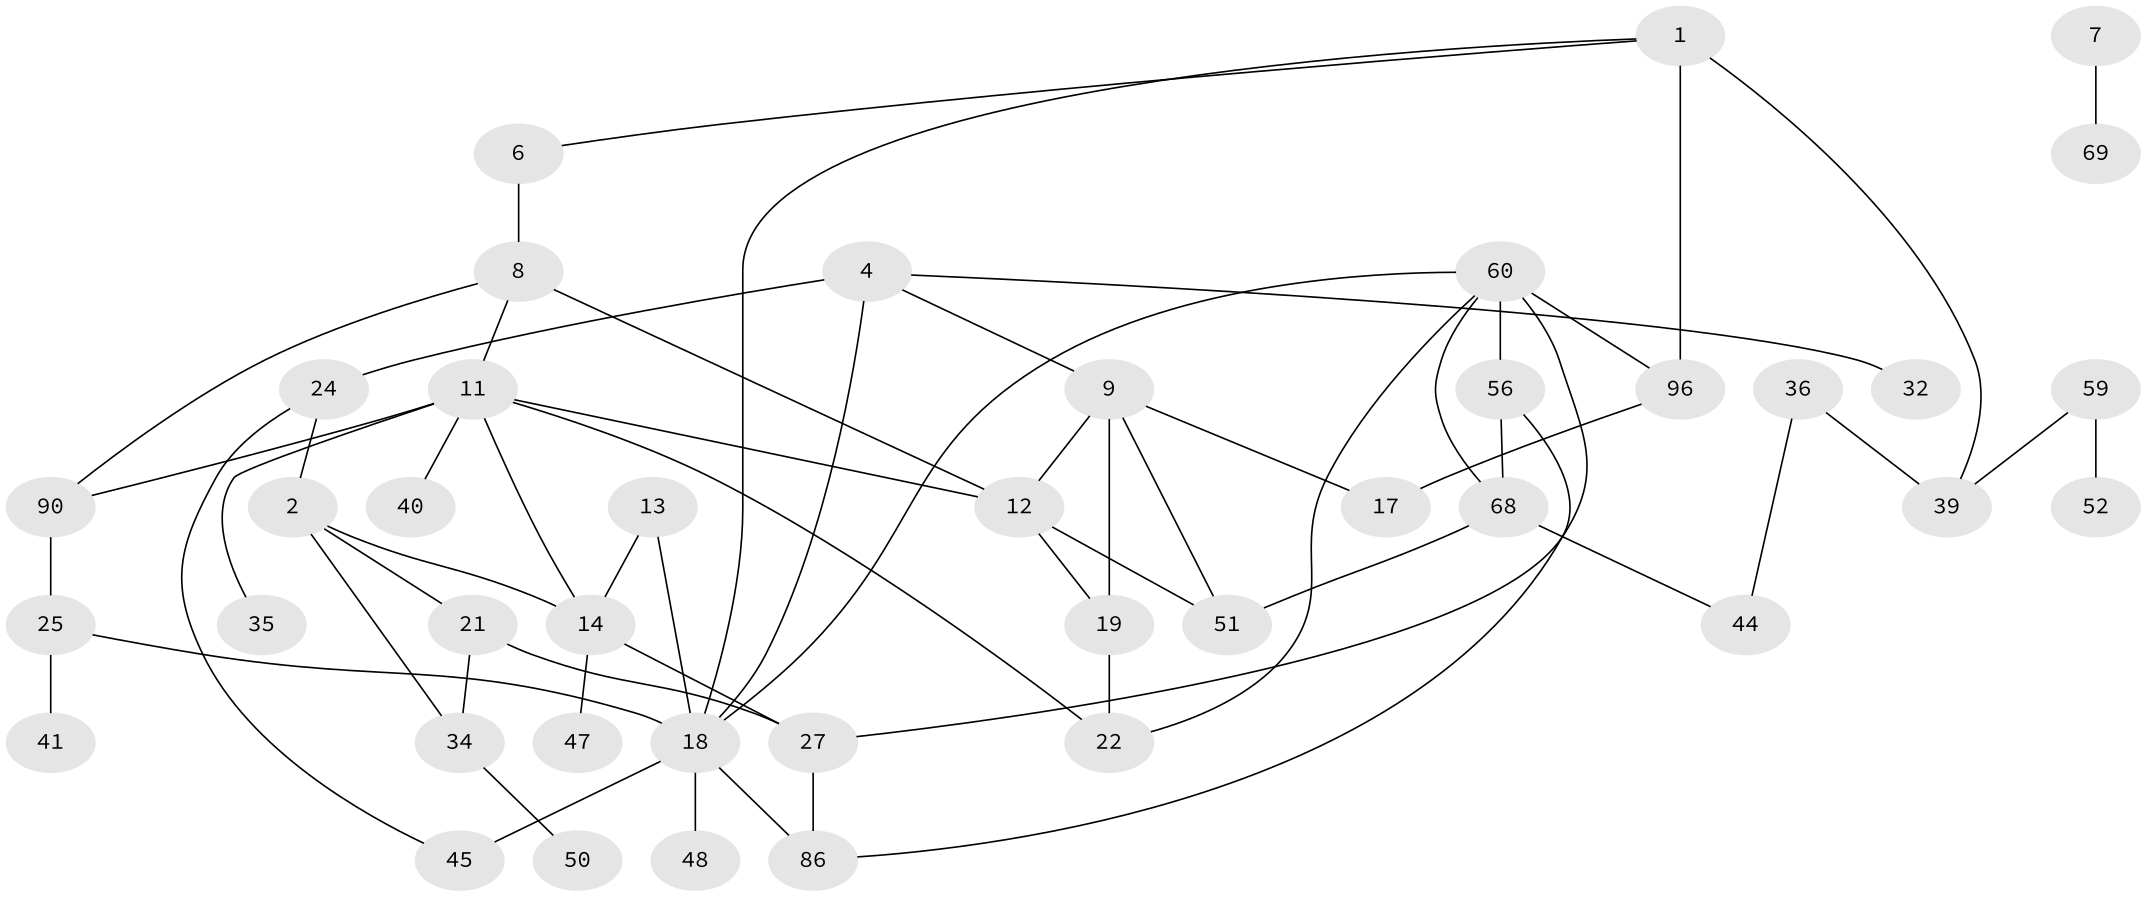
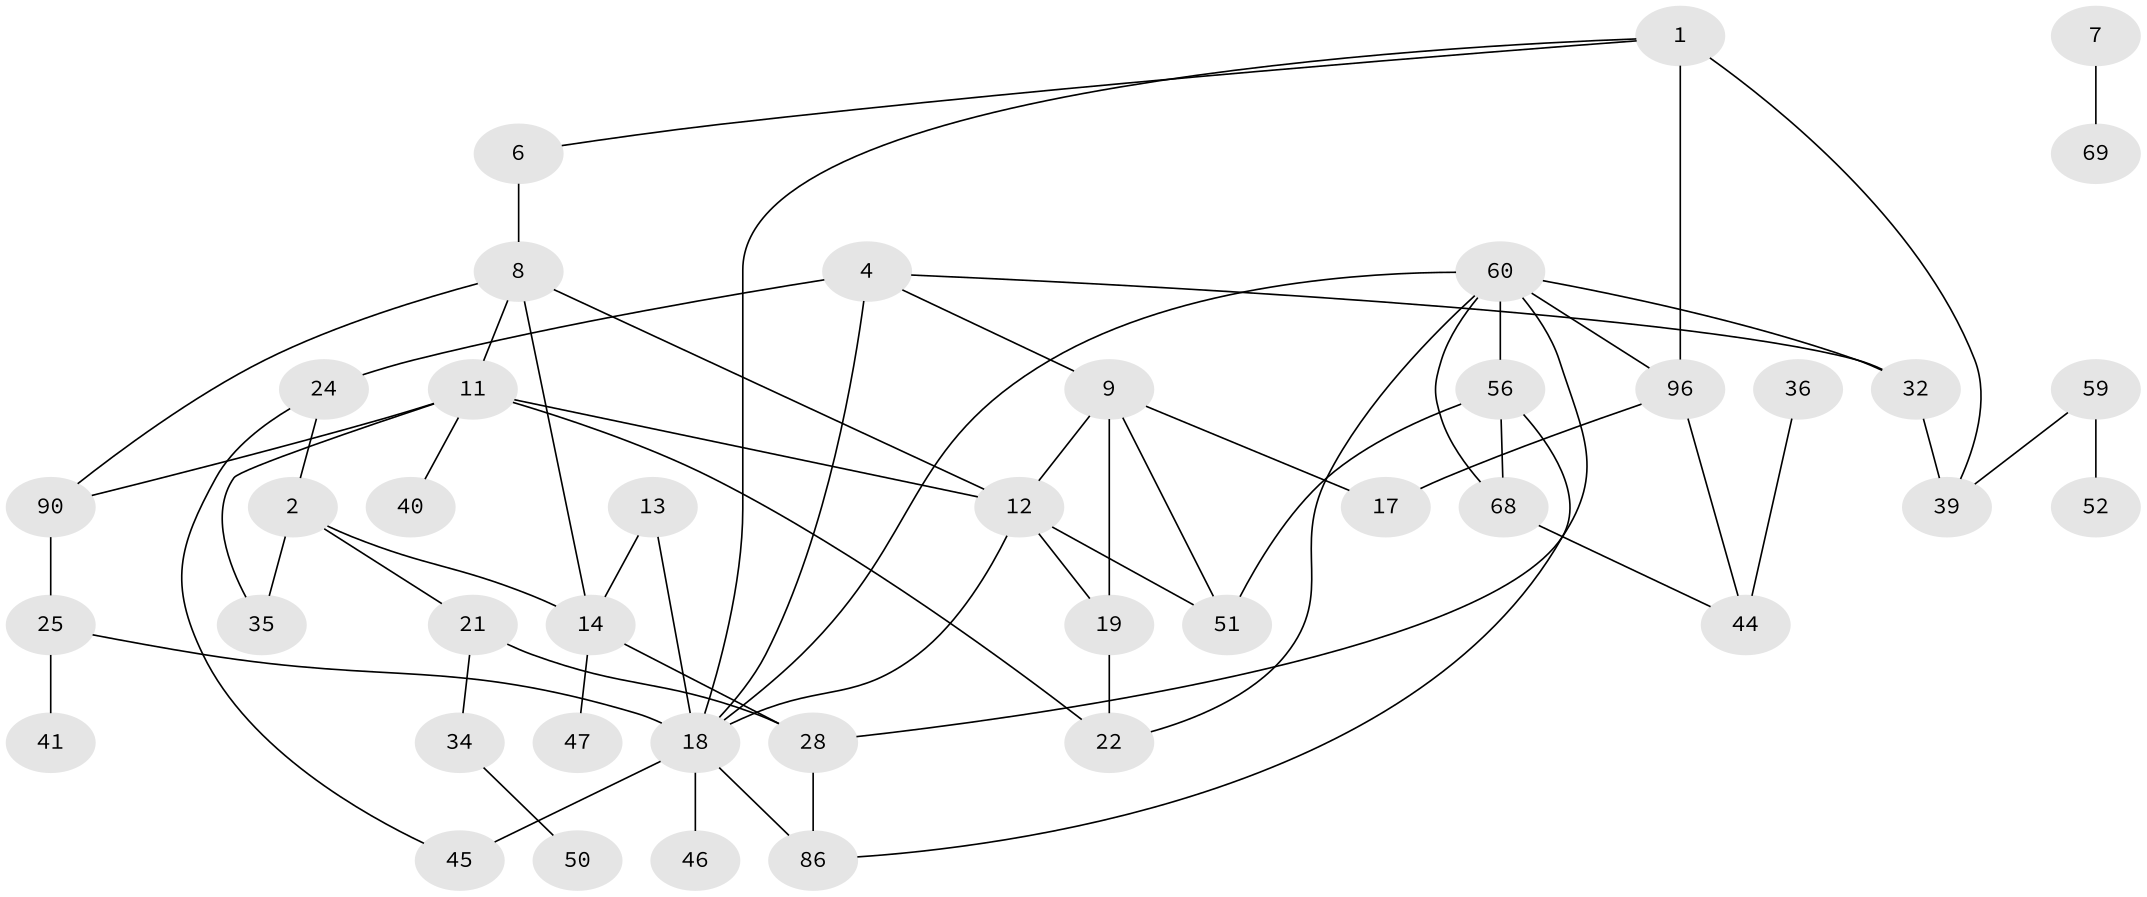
  graph {
    fontname="Source Code Pro"
    node [color=gray90 fontname="Source Code Pro" style=filled]
    edge [fontname="Source Code Pro" weight=1.0]
    1
    6
    n3 [label=96]
    18
    n5 [label=39]
    8
    17
    44
    n9 [label=86]
    45
-   48
+   48 [label=46]
    2
    14
    21
    35
-   27
+   27 [label=28]
    47
    34
    n19 [label=59]
    52
    4
    9
    24
    32
    12
    51
    19
    13
    11
    n30 [label=90]
    n31 [label=69]
    7
    22
    n34 [label=40]
    25
    n36 [label=60]
    n37 [label=56]
    n38 [label=68]
    41
    50
    36
    1 -- 6
    1 -- n3 [weight=2.0]
    1 -- 18
    1 -- n5
    6 -- 8 [weight=3.0]
    n3 -- 17
+   n3 -- 44
    18 -- n9
    18 -- 45 [weight=3.0]
    18 -- 48
-   11 -- 14
+   8 -- 14
    8 -- 12
    8 -- 11 [weight=2.0]
    8 -- n30
    2 -- 14
    2 -- 21
-   2 -- 34
+   2 -- 35
    14 -- 27
    14 -- 47
    21 -- 27 [weight=3.0]
    21 -- 34
    27 -- n9
    34 -- 50
    n19 -- n5
    n19 -- 52 [weight=2.0]
    4 -- 18
    4 -- 9
    4 -- 24 [weight=2.0]
    4 -- 32
    9 -- 17
    9 -- 12
    9 -- 51
    9 -- 19 [weight=3.0]
    24 -- 45
    24 -- 2
-   36 -- n5
+   32 -- n5
+   12 -- 18
    12 -- 51
    12 -- 19
    19 -- 22
    13 -- 18
    13 -- 14 [weight=3.0]
    11 -- 35
    11 -- 12
    11 -- n30
    11 -- 22
    11 -- n34
    n30 -- 25
    7 -- n31
    25 -- 18
    25 -- 41 [weight=2.0]
    n36 -- n3
    n36 -- 18
    n36 -- 27
+   n36 -- 32
    n36 -- 22
    n36 -- n37
    n36 -- n38
    n37 -- n9
-   n38 -- 51
+   n37 -- 51
    n37 -- n38
    n38 -- 44
    36 -- 44
  }
